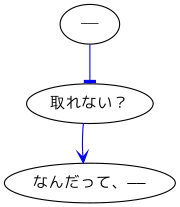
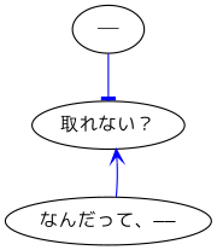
  digraph {
    fontname="DejaVu Sans Mono"
    node [fontname="DejaVu Sans Mono"]
    edge [color=blue fontname="DejaVu Sans Mono"]
    n1 [label="——"]
    n2 [label="取れない？"]
    n3 [label="なんだって、——"]
    n1 -> n2 [arrowhead=tee]
-   n2 -> n3 [arrowhead=vee]
+   n3 -> n2 [arrowhead=vee]
  }
